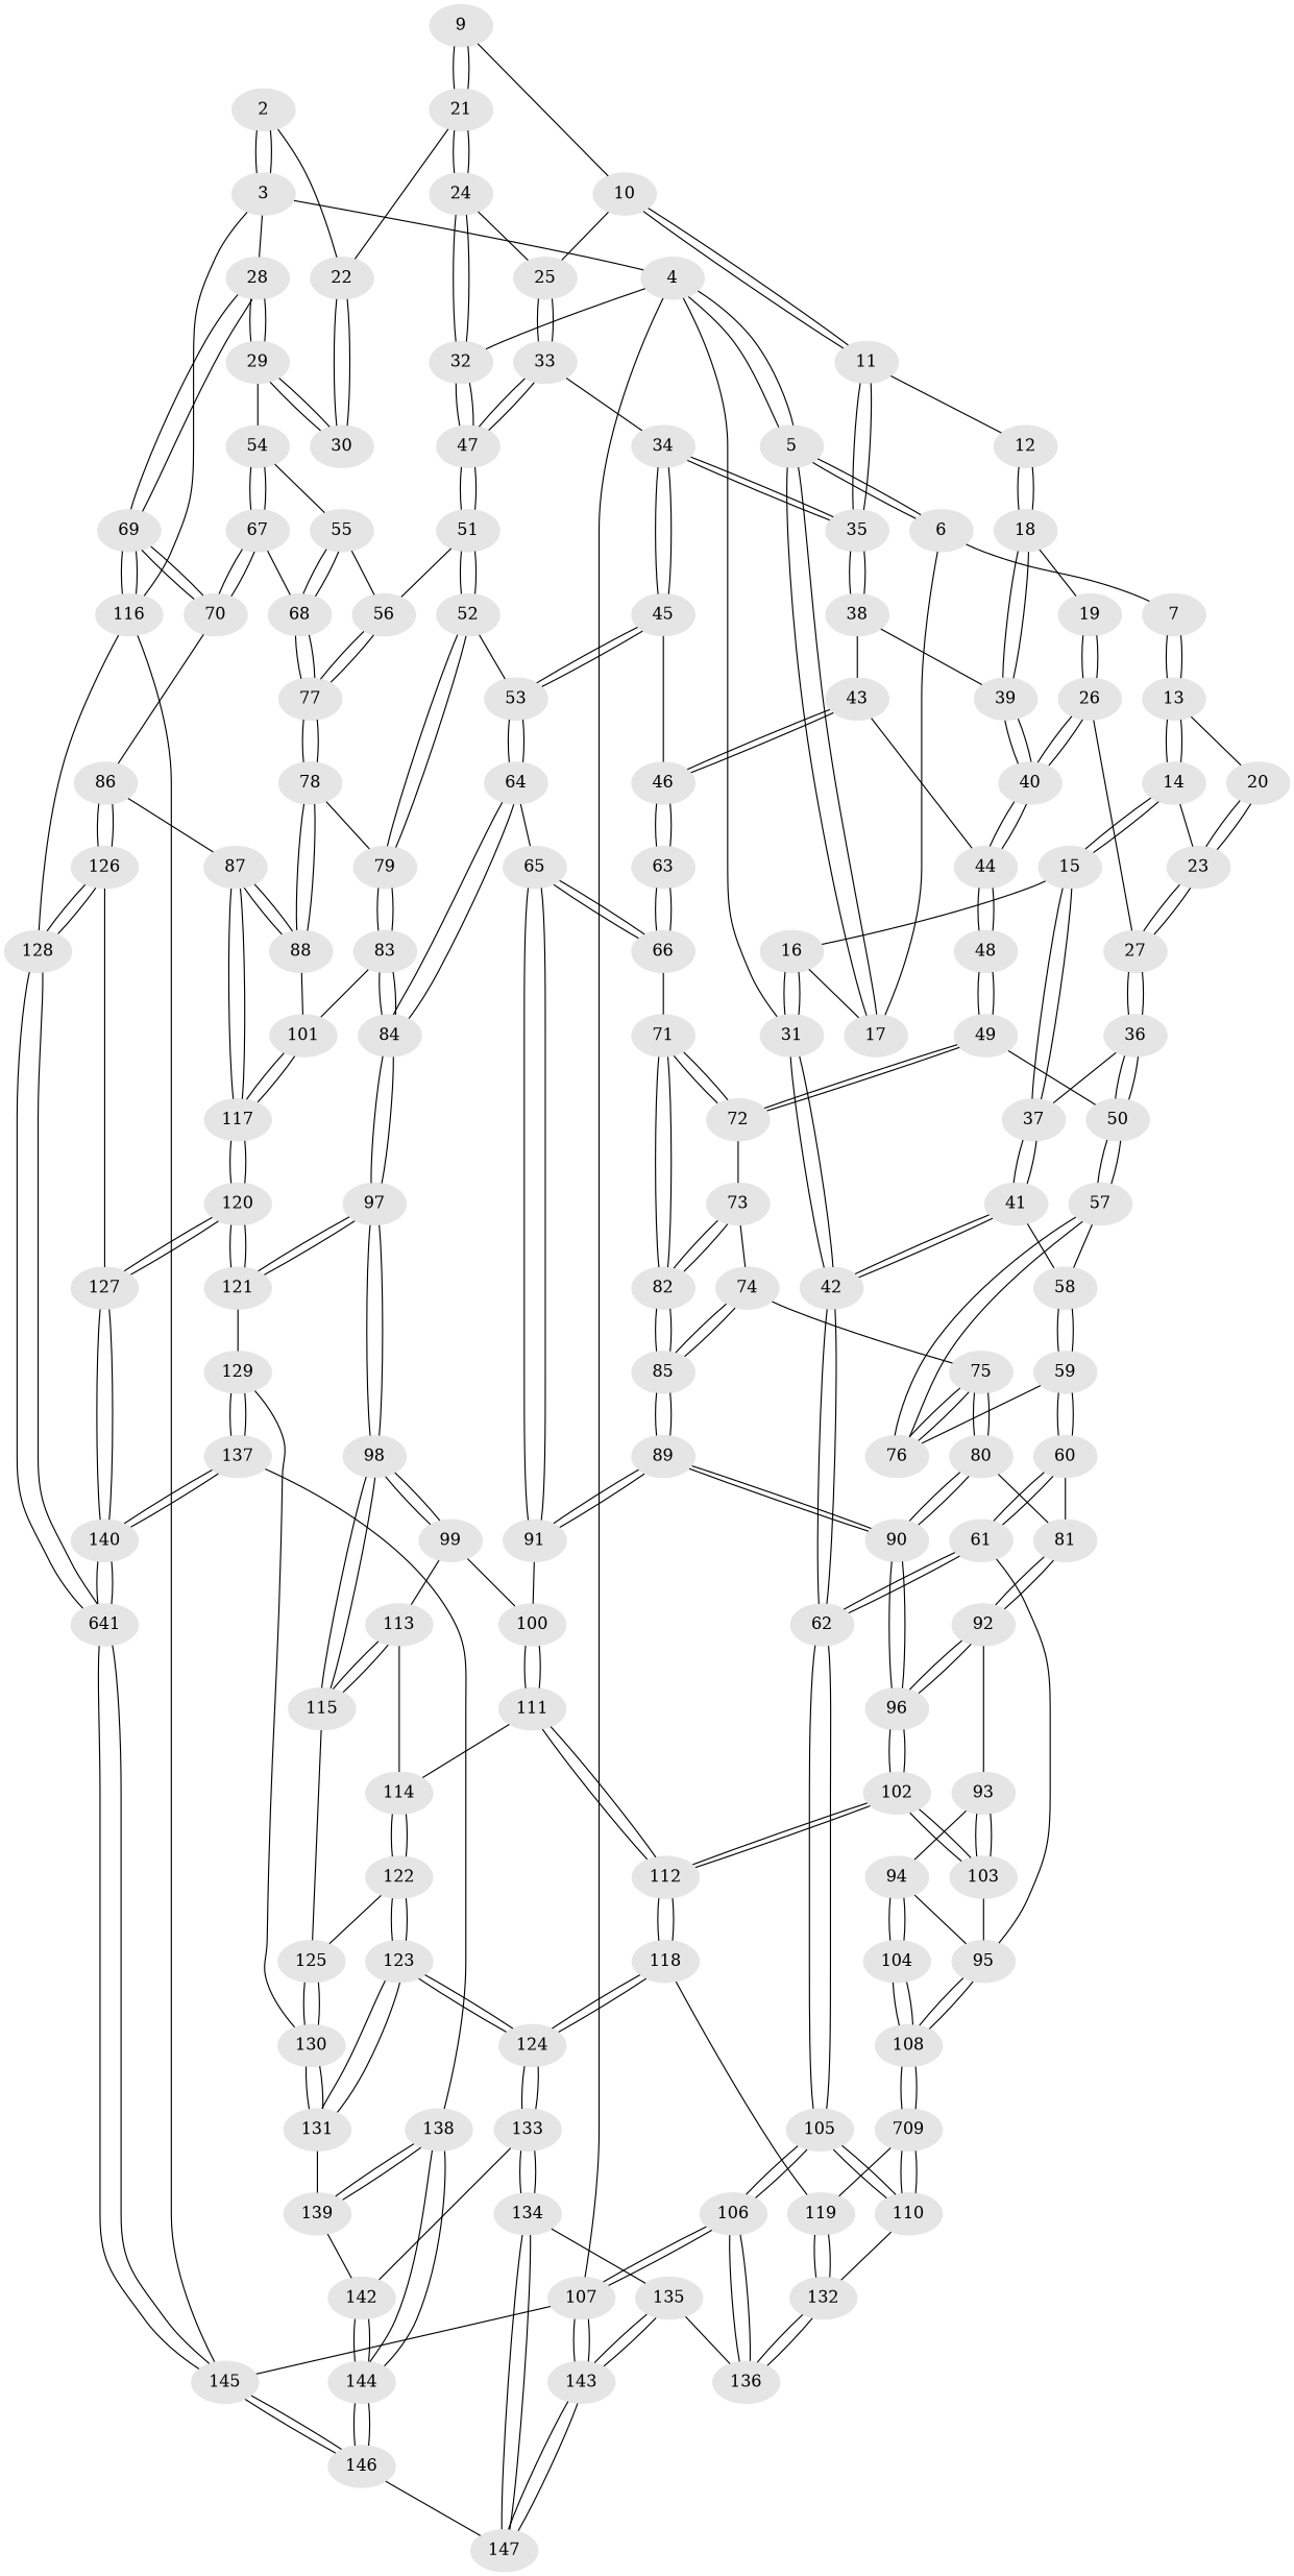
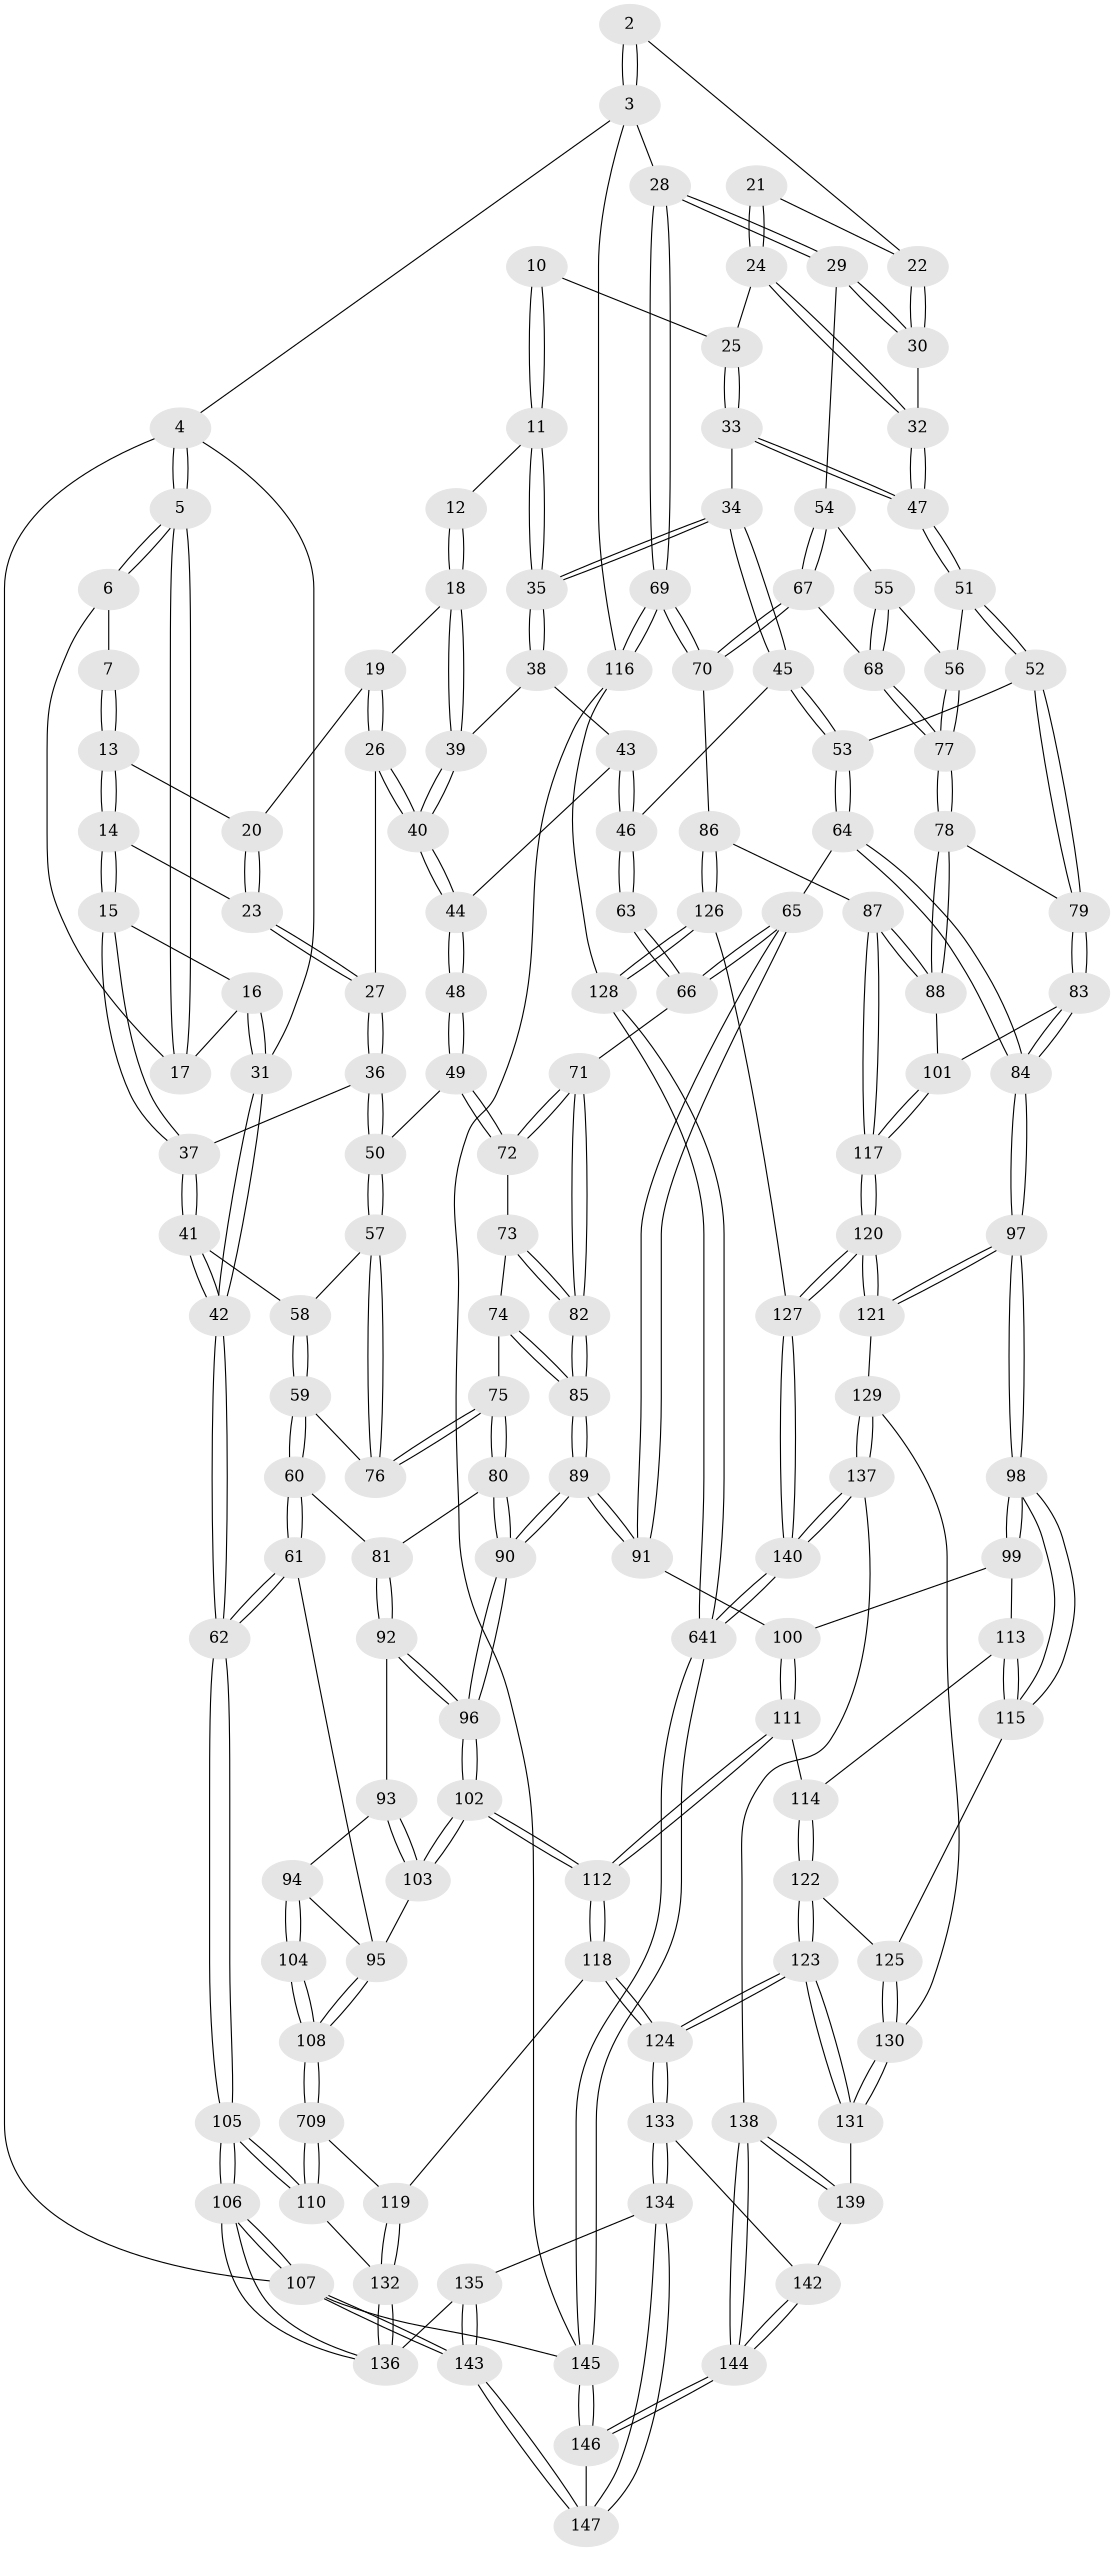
  graph {
    node [color=gray90 style=filled]
    2
    3
    22
-   9
    10
    21
    4
    28
    116
    30
    5
    31
    107
    29
    69
    145
    128
    6
    17
    42
    143
    7
    13
    14
    20
    12
    18
    11
    25
    24
    35
    33
    38
    19
    39
    15
    23
    16
    37
    27
    41
    26
    40
    32
    36
    47
    34
    44
    50
    54
    70
    55
    67
    62
    51
    45
    46
    53
    43
    57
    58
    48
    59
    105
    63
    49
    64
    66
    52
    56
    72
    73
    76
    79
    77
    83
    65
    84
    68
    78
    60
    61
    81
    95
    92
    108
    106
    110
    71
    91
    97
    100
    82
    86
    87
    126
    85
    74
    75
    80
    89
    90
    88
    101
    96
    93
    117
    98
    121
    127
    120
    102
    111
    94
    103
    104
    n117 [label=709]
    112
    99
    115
    129
    113
    125
    114
    118
    136
    132
    147
    146
    119
    122
    124
    123
    130
    n135 [label=641]
    133
    140
    137
    131
    139
    134
    142
    138
    135
    144
    2 -- 3
    2 -- 3
    2 -- 22
    3 -- 4
    3 -- 28
    3 -- 116
    22 -- 30
    22 -- 30
-   9 -- 10
-   9 -- 21
-   9 -- 21
    10 -- 11
    10 -- 11
    10 -- 25
    21 -- 22
    21 -- 24
    21 -- 24
    4 -- 5
    4 -- 5
    4 -- 31
    4 -- 107
    28 -- 29
    28 -- 29
    28 -- 69
    28 -- 69
    116 -- 145
    116 -- 128
-   4 -- 32
+   30 -- 32
    5 -- 6
    5 -- 6
    5 -- 17
    5 -- 17
    31 -- 42
    31 -- 42
    107 -- 145
    107 -- 143
    107 -- 143
    29 -- 30
    29 -- 30
    29 -- 54
    69 -- 116
    69 -- 116
    69 -- 70
    69 -- 70
    145 -- 146
    145 -- 146
    128 -- n135
    128 -- n135
    6 -- 17
    6 -- 7
    42 -- 62
    42 -- 62
    143 -- 147
    143 -- 147
    7 -- 13
    7 -- 13
    13 -- 14
    13 -- 14
    13 -- 20
    14 -- 15
    14 -- 15
    14 -- 23
    20 -- 23
    20 -- 23
    12 -- 18
    12 -- 18
    18 -- 19
    18 -- 39
    18 -- 39
    11 -- 12
    11 -- 35
    11 -- 35
    25 -- 33
    25 -- 33
    24 -- 25
    24 -- 32
    24 -- 32
    35 -- 38
    35 -- 38
    33 -- 47
    33 -- 47
    33 -- 34
    38 -- 39
    38 -- 43
+   19 -- 20
    19 -- 26
    19 -- 26
    39 -- 40
    39 -- 40
    15 -- 16
    15 -- 37
    15 -- 37
    23 -- 27
    23 -- 27
    16 -- 31
    16 -- 31
    16 -- 17
    37 -- 41
    37 -- 41
    27 -- 36
    27 -- 36
    41 -- 42
    41 -- 42
    41 -- 58
    26 -- 27
    26 -- 40
    26 -- 40
    40 -- 44
    40 -- 44
    32 -- 47
    32 -- 47
    36 -- 37
    36 -- 50
    36 -- 50
    47 -- 51
    47 -- 51
    34 -- 35
    34 -- 35
    34 -- 45
    34 -- 45
    44 -- 48
    44 -- 48
    50 -- 57
    50 -- 57
    54 -- 55
    54 -- 67
    54 -- 67
    70 -- 86
    55 -- 56
    55 -- 68
    55 -- 68
    67 -- 70
    67 -- 70
    67 -- 68
    62 -- 105
    62 -- 105
    51 -- 52
    51 -- 52
    51 -- 56
    45 -- 46
    45 -- 53
    45 -- 53
    46 -- 63
    46 -- 63
    53 -- 64
    53 -- 64
    43 -- 44
    43 -- 46
    43 -- 46
    57 -- 58
    57 -- 76
    57 -- 76
    58 -- 59
    58 -- 59
    48 -- 49
    48 -- 49
    59 -- 76
    59 -- 60
    59 -- 60
    105 -- 106
    105 -- 106
    105 -- 110
    105 -- 110
    63 -- 66
    63 -- 66
    49 -- 50
    49 -- 72
    49 -- 72
    64 -- 65
    64 -- 84
    64 -- 84
    66 -- 71
    52 -- 53
    52 -- 79
    52 -- 79
    56 -- 77
    56 -- 77
    72 -- 73
    73 -- 82
    73 -- 82
    73 -- 74
    79 -- 83
    79 -- 83
    77 -- 78
    77 -- 78
    83 -- 84
    83 -- 84
    83 -- 101
    65 -- 66
    65 -- 66
    65 -- 91
    65 -- 91
    84 -- 97
    84 -- 97
    68 -- 77
    68 -- 77
    78 -- 79
    78 -- 88
    78 -- 88
    60 -- 61
    60 -- 61
    60 -- 81
    61 -- 62
    61 -- 62
    61 -- 95
    81 -- 92
    81 -- 92
    95 -- 108
    95 -- 108
    92 -- 96
    92 -- 96
    92 -- 93
    108 -- n117
    108 -- n117
    106 -- 107
    106 -- 107
    106 -- 136
    106 -- 136
    110 -- 132
    71 -- 72
    71 -- 72
    71 -- 82
    71 -- 82
    91 -- 100
    97 -- 98
    97 -- 98
    97 -- 121
    97 -- 121
    100 -- 111
    100 -- 111
    82 -- 85
    82 -- 85
    86 -- 87
    86 -- 126
    86 -- 126
    87 -- 88
    87 -- 88
    87 -- 117
    87 -- 117
    126 -- 128
    126 -- 128
    126 -- 127
    85 -- 89
    85 -- 89
    74 -- 85
    74 -- 85
    74 -- 75
    75 -- 76
    75 -- 76
    75 -- 80
    75 -- 80
    80 -- 81
    80 -- 90
    80 -- 90
    89 -- 91
    89 -- 91
    89 -- 90
    89 -- 90
    90 -- 96
    90 -- 96
    88 -- 101
    101 -- 117
    101 -- 117
    96 -- 102
    96 -- 102
    93 -- 94
    93 -- 103
    93 -- 103
    117 -- 120
    117 -- 120
    98 -- 99
    98 -- 99
    98 -- 115
    98 -- 115
    121 -- 129
    127 -- 140
    127 -- 140
    120 -- 121
    120 -- 121
    120 -- 127
    120 -- 127
    102 -- 103
    102 -- 103
    102 -- 112
    102 -- 112
    111 -- 112
    111 -- 112
    111 -- 114
    94 -- 95
    94 -- 104
    94 -- 104
    103 -- 95
    104 -- 108
    104 -- 108
    n117 -- 110
    n117 -- 110
    n117 -- 119
    112 -- 118
    112 -- 118
    99 -- 100
    99 -- 113
    115 -- 125
    129 -- 130
    129 -- 137
    129 -- 137
    113 -- 115
    113 -- 115
    113 -- 114
    125 -- 130
    125 -- 130
    114 -- 122
    114 -- 122
    118 -- 119
    118 -- 124
    118 -- 124
    132 -- 136
    132 -- 136
    146 -- 147
    119 -- 132
    119 -- 132
    122 -- 125
    122 -- 123
    122 -- 123
    124 -- 133
    124 -- 133
    123 -- 124
    123 -- 124
    123 -- 131
    123 -- 131
    130 -- 131
    130 -- 131
    n135 -- 145
    n135 -- 145
    133 -- 134
    133 -- 134
    133 -- 142
    140 -- n135
    140 -- n135
    137 -- 140
    137 -- 140
    137 -- 138
    131 -- 139
    139 -- 142
    134 -- 147
    134 -- 147
    134 -- 135
    142 -- 144
    142 -- 144
    138 -- 139
    138 -- 139
    138 -- 144
    138 -- 144
    135 -- 143
    135 -- 143
    135 -- 136
    144 -- 146
    144 -- 146
  }
